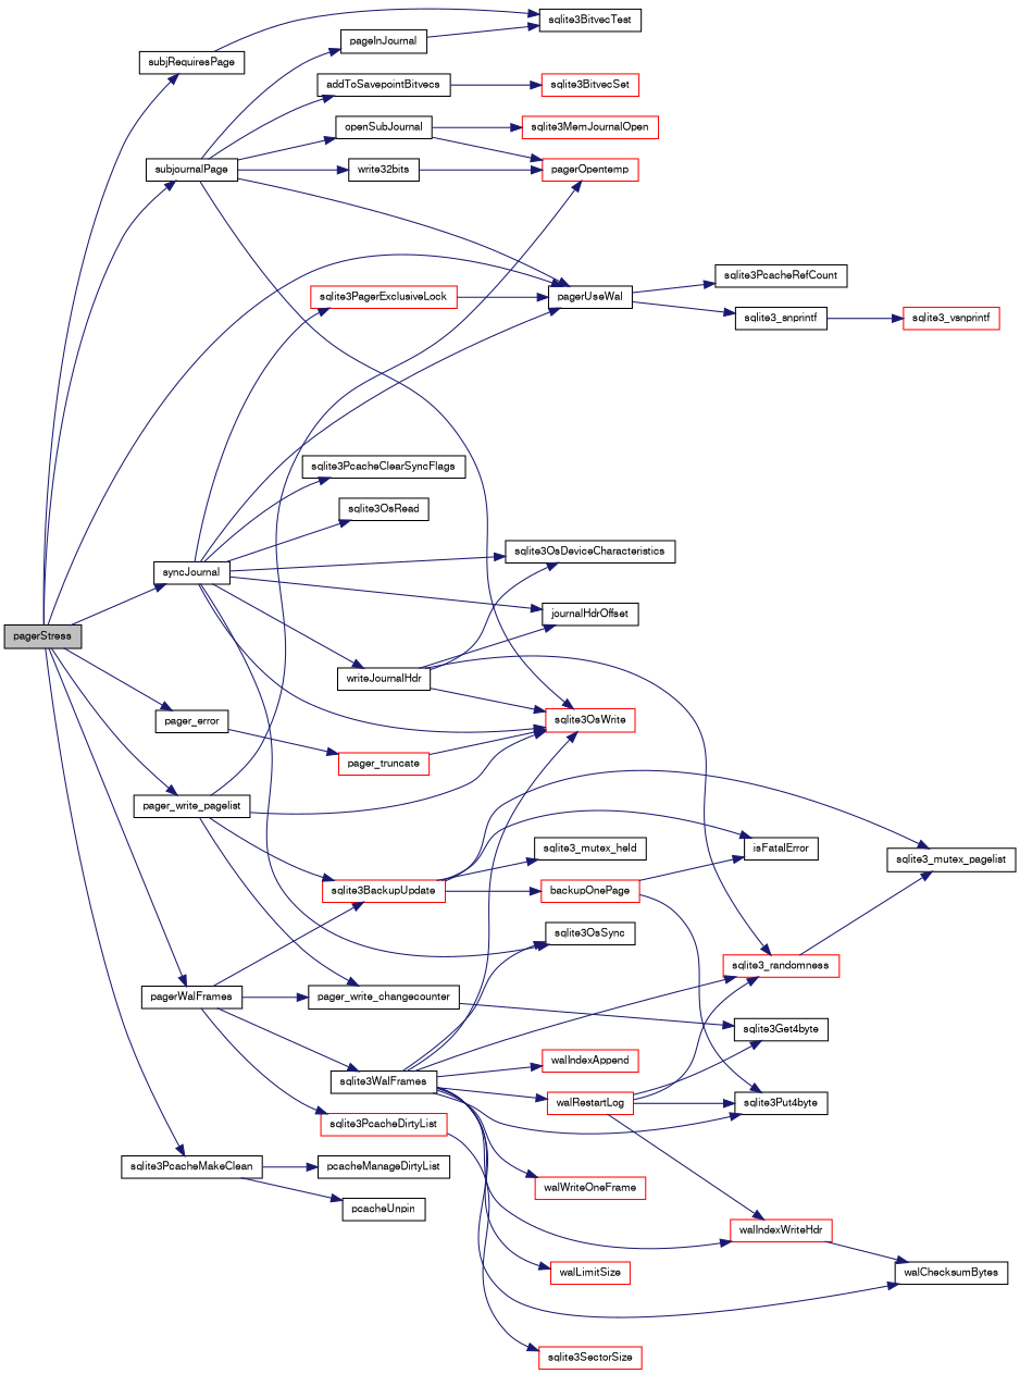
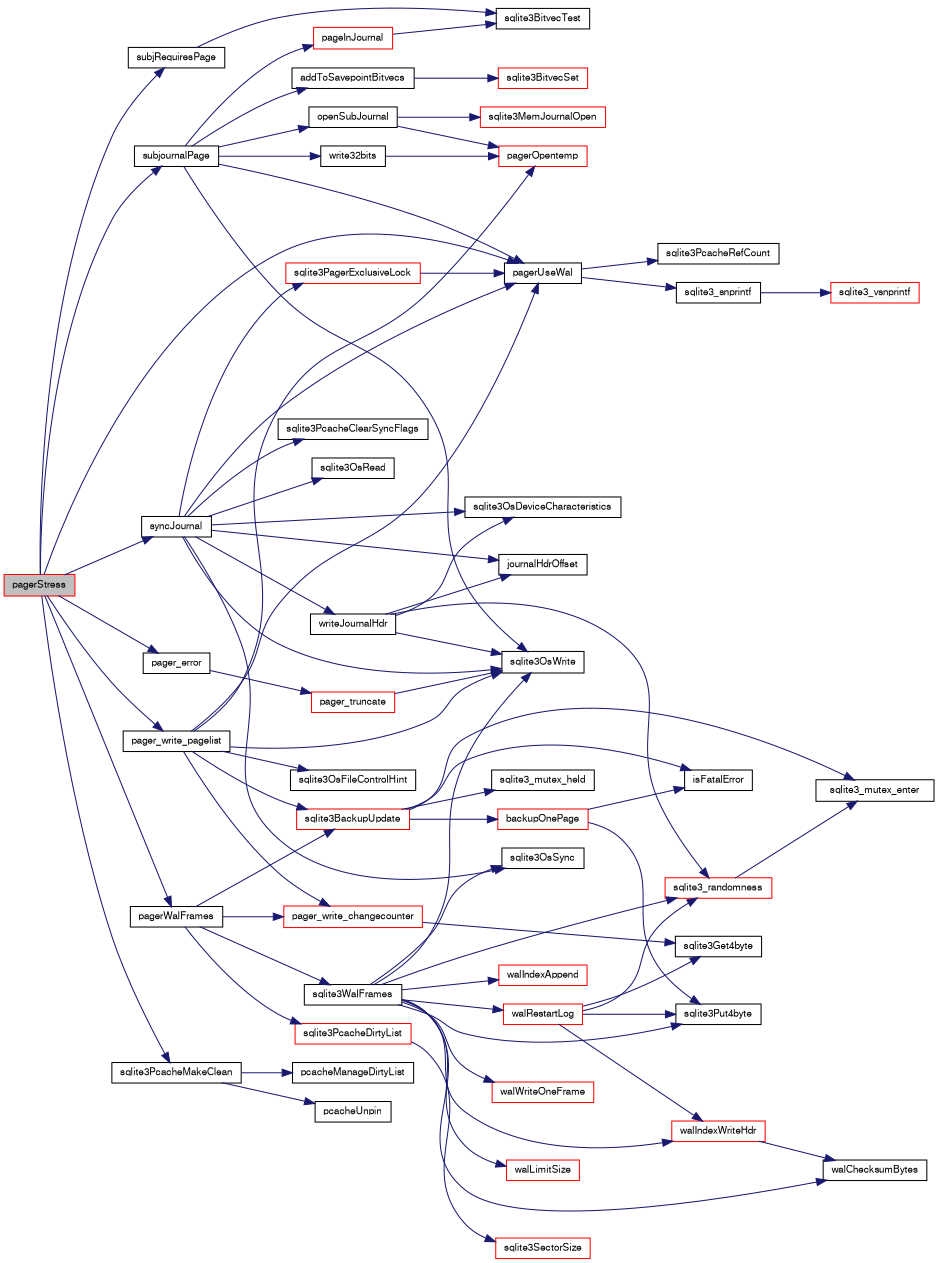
  digraph {
    rankdir=LR
    node [color=black fillcolor=white fontname=FreeSans fontsize=10 shape=record style=filled]
    edge [color=midnightblue fontname=FreeSans fontsize=10 labelfontname=FreeSans labelfontsize=10 style=solid]
-   n1 [fillcolor=grey75 fontcolor=black height=0.2 label=pagerStress width=0.4]
+   n1 [color=red fillcolor=grey75 fontcolor=black height=0.2 label=pagerStress width=0.4]
    n2 [height=0.2 label=pagerUseWal width=0.4]
    n3 [height=0.2 label=subjRequiresPage width=0.4]
    n4 [height=0.2 label=subjournalPage width=0.4]
    n5 [height=0.2 label=pagerWalFrames width=0.4]
    n6 [height=0.2 label=syncJournal width=0.4]
    n7 [height=0.2 label=pager_write_pagelist width=0.4]
    n8 [height=0.2 label=sqlite3PcacheMakeClean width=0.4]
    n9 [height=0.2 label=pager_error width=0.4]
    n10 [height=0.2 label=sqlite3PcacheRefCount width=0.4]
    n11 [height=0.2 label=sqlite3_snprintf width=0.4]
    n12 [height=0.2 label=sqlite3BitvecTest width=0.4]
-   n13 [height=0.2 label=pageInJournal width=0.4]
+   n13 [color=red height=0.2 label=pageInJournal width=0.4]
    n14 [height=0.2 label=openSubJournal width=0.4]
    n15 [height=0.2 label=write32bits width=0.4]
-   n16 [color=red height=0.2 label=sqlite3OsWrite width=0.4]
+   n16 [height=0.2 label=sqlite3OsWrite width=0.4]
    n17 [height=0.2 label=addToSavepointBitvecs width=0.4]
-   n18 [height=0.2 label=pager_write_changecounter width=0.4]
+   n18 [color=red height=0.2 label=pager_write_changecounter width=0.4]
    n19 [height=0.2 label=sqlite3WalFrames width=0.4]
    n20 [color=red height=0.2 label=sqlite3BackupUpdate width=0.4]
    n21 [color=red height=0.2 label=sqlite3PcacheDirtyList width=0.4]
    n22 [height=0.2 label=sqlite3OsSync width=0.4]
    n23 [color=red height=0.2 label=sqlite3PagerExclusiveLock width=0.4]
    n24 [height=0.2 label=sqlite3OsDeviceCharacteristics width=0.4]
    n25 [height=0.2 label=journalHdrOffset width=0.4]
    n26 [height=0.2 label=sqlite3OsRead width=0.4]
    n27 [height=0.2 label=writeJournalHdr width=0.4]
    n28 [height=0.2 label=sqlite3PcacheClearSyncFlags width=0.4]
    n29 [color=red height=0.2 label=pagerOpentemp width=0.4]
+   n30 [height=0.2 label=sqlite3OsFileControlHint width=0.4]
    n31 [height=0.2 label=pcacheManageDirtyList width=0.4]
    n32 [height=0.2 label=pcacheUnpin width=0.4]
    n33 [color=red height=0.2 label=pager_truncate width=0.4]
    n34 [color=red height=0.2 label=sqlite3_vsnprintf width=0.4]
    n35 [color=red height=0.2 label=sqlite3MemJournalOpen width=0.4]
    n36 [color=red height=0.2 label=sqlite3BitvecSet width=0.4]
    n37 [height=0.2 label=sqlite3Get4byte width=0.4]
    n38 [color=red height=0.2 label=walRestartLog width=0.4]
    n39 [color=red height=0.2 label=sqlite3_randomness width=0.4]
    n40 [height=0.2 label=sqlite3Put4byte width=0.4]
    n41 [color=red height=0.2 label=walIndexWriteHdr width=0.4]
    n42 [height=0.2 label=walChecksumBytes width=0.4]
    n43 [color=red height=0.2 label=walWriteOneFrame width=0.4]
    n44 [color=red height=0.2 label=walLimitSize width=0.4]
    n45 [color=red height=0.2 label=walIndexAppend width=0.4]
-   n46 [height=0.2 label=sqlite3_mutex_pagelist width=0.4]
+   n46 [height=0.2 label=sqlite3_mutex_enter width=0.4]
    n47 [height=0.2 label=sqlite3_mutex_held width=0.4]
    n48 [height=0.2 label=isFatalError width=0.4]
    n49 [color=red height=0.2 label=backupOnePage width=0.4]
    n50 [color=red height=0.2 label=sqlite3SectorSize width=0.4]
    n1 -> n2
    n1 -> n3
    n1 -> n4
    n1 -> n5
    n1 -> n6
    n1 -> n7
    n1 -> n8
    n1 -> n9
    n2 -> n10
    n2 -> n11
    n3 -> n12
    n4 -> n2
    n4 -> n13
    n4 -> n14
    n4 -> n15
    n4 -> n16
    n4 -> n17
    n5 -> n18
    n5 -> n19
    n5 -> n20
    n5 -> n21
    n6 -> n2
    n6 -> n16
    n6 -> n22
    n6 -> n23
    n6 -> n24
    n6 -> n25
    n6 -> n26
    n6 -> n27
    n6 -> n28
+   n7 -> n2
    n7 -> n16
    n7 -> n18
    n7 -> n20
    n7 -> n29
+   n7 -> n30
    n8 -> n31
    n8 -> n32
    n9 -> n33
    n11 -> n34
    n13 -> n12
    n14 -> n29
    n14 -> n35
    n15 -> n29
    n17 -> n36
    n18 -> n37
    n19 -> n16
    n19 -> n22
    n19 -> n38
    n19 -> n39
    n19 -> n40
    n19 -> n41
    n19 -> n42
    n19 -> n43
    n19 -> n44
    n19 -> n45
    n20 -> n46
    n20 -> n47
    n20 -> n48
    n20 -> n49
    n21 -> n50
    n23 -> n2
    n27 -> n16
    n27 -> n24
    n27 -> n25
    n27 -> n39
    n33 -> n16
    n38 -> n37
    n38 -> n39
    n38 -> n40
    n38 -> n41
    n39 -> n46
    n41 -> n42
    n49 -> n40
    n49 -> n48
  }
